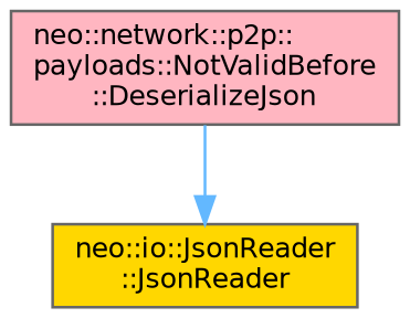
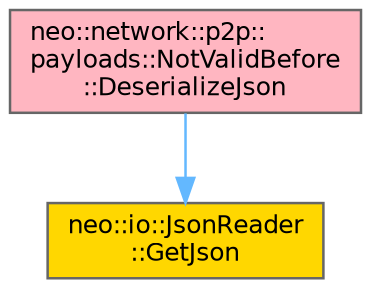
  digraph {
    rankdir=TB
    node [fontname=Helvetica fontsize=10 shape=box style=filled]
    n1 [color=gray40 fillcolor=lightpink fontcolor=black height=0.2 label="neo::network::p2p::\lpayloads::NotValidBefore\l::DeserializeJson" width=0.4]
-   n2 [color=grey40 fillcolor=gold height=0.2 label="neo::io::JsonReader\l::JsonReader" width=0.4]
+   n2 [color=grey40 fillcolor=gold height=0.2 label="neo::io::JsonReader\l::GetJson" width=0.4]
    n1 -> n2 [color=steelblue1 fontname=Helvetica fontsize=10 labelfontname=Helvetica labelfontsize=10 style=solid]
  }
